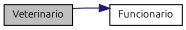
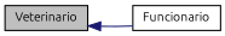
  digraph {
    rankdir=LR
    fontname=Ubuntu
    node [color=black fontname=Ubuntu fontsize=10 shape=record style=filled]
    n1 [fillcolor=grey75 fontcolor=black height=0.2 label=Veterinario width=0.4]
    n2 [fillcolor=white height=0.2 label=Funcionario width=0.4]
-   n2 -> n1 [color=midnightblue dir=back fontname=Ubuntu fontsize=10 labelfontname=Helvetica labelfontsize=10 style=solid]
+   n1 -> n2 [color=midnightblue dir=back fontname=Ubuntu fontsize=10 labelfontname=Helvetica labelfontsize=10 style=solid]
  }
